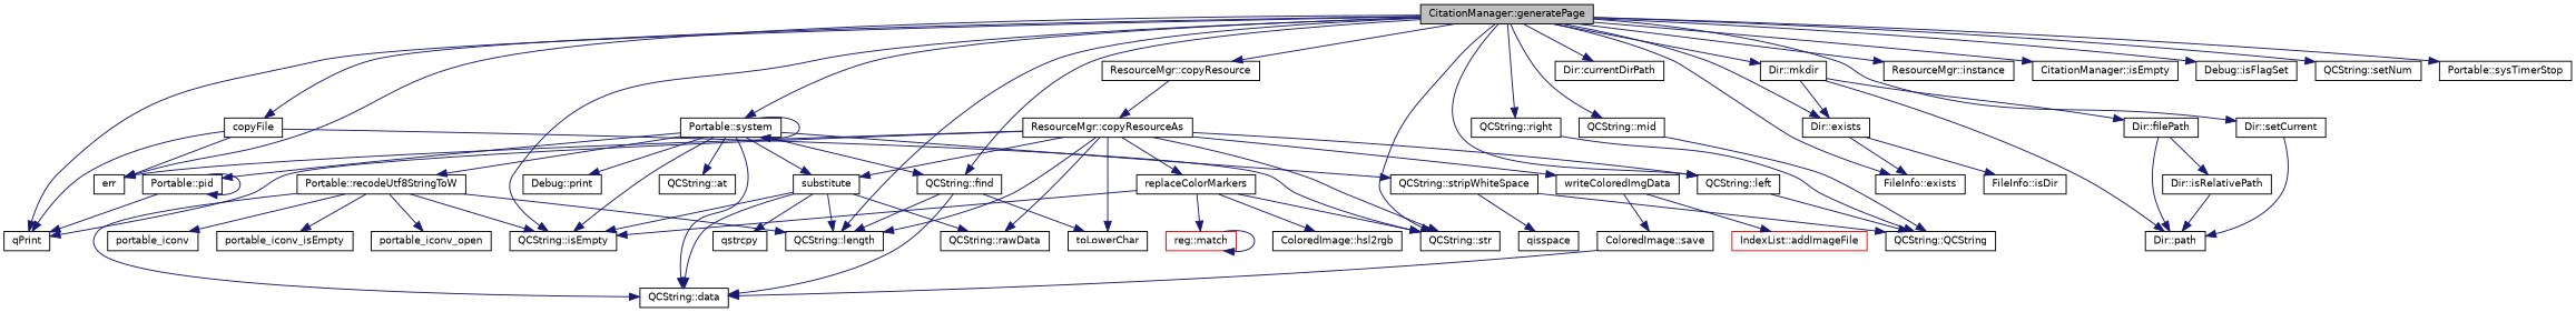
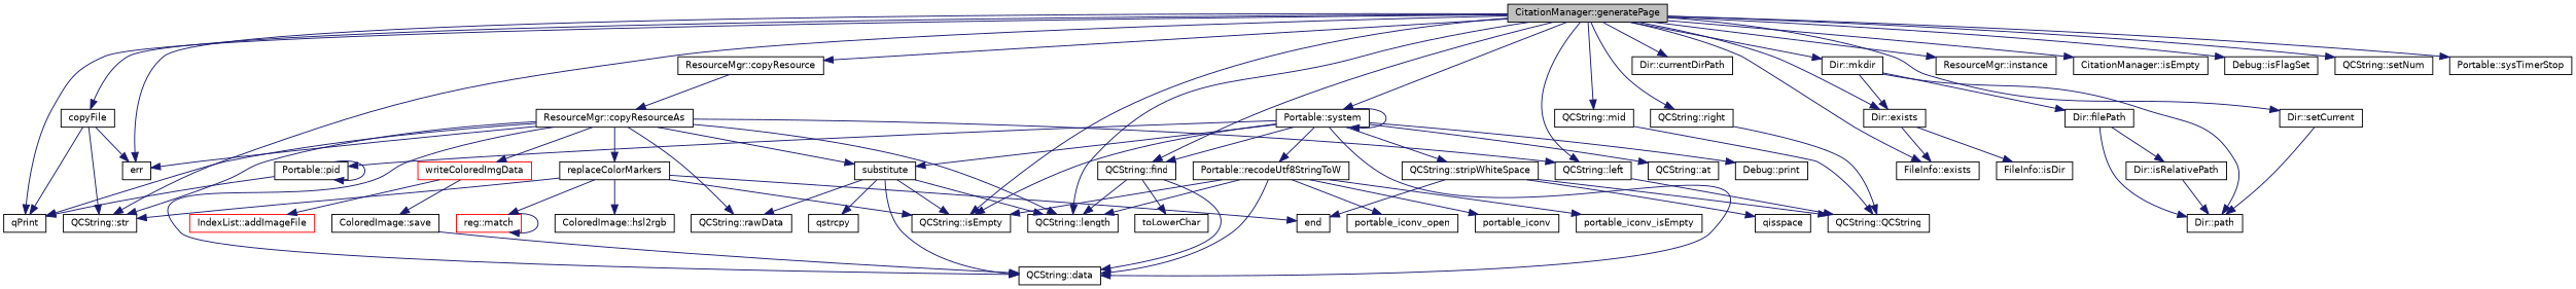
  digraph {
    rankdir=TB
    node [color=black fillcolor=white fontname=Helvetica fontsize=10 shape=record style=filled]
    edge [color=midnightblue fontname=Helvetica fontsize=10 labelfontname=Helvetica labelfontsize=10 style=solid]
    n1 [fillcolor=grey75 fontcolor=black height=0.2 label="CitationManager::generatePage" width=0.4]
    n2 [height=0.2 label=copyFile width=0.4]
    n3 [height=0.2 label=err width=0.4]
    n4 [height=0.2 label=qPrint width=0.4]
    n5 [height=0.2 label="QCString::str" width=0.4]
    n6 [height=0.2 label="ResourceMgr::copyResource" width=0.4]
    n7 [height=0.2 label="QCString::left" width=0.4]
    n8 [height=0.2 label="QCString::length" width=0.4]
    n9 [height=0.2 label="QCString::isEmpty" width=0.4]
    n10 [height=0.2 label="Dir::currentDirPath" width=0.4]
    n11 [height=0.2 label="Dir::exists" width=0.4]
    n12 [height=0.2 label="FileInfo::exists" width=0.4]
    n13 [height=0.2 label="QCString::find" width=0.4]
    n14 [height=0.2 label="ResourceMgr::instance" width=0.4]
    n15 [height=0.2 label="CitationManager::isEmpty" width=0.4]
    n16 [height=0.2 label="Debug::isFlagSet" width=0.4]
    n17 [height=0.2 label="QCString::mid" width=0.4]
    n18 [height=0.2 label="Dir::mkdir" width=0.4]
    n19 [height=0.2 label="QCString::right" width=0.4]
    n20 [height=0.2 label="Dir::setCurrent" width=0.4]
    n21 [height=0.2 label="QCString::setNum" width=0.4]
    n22 [height=0.2 label="Portable::system" width=0.4]
    n23 [height=0.2 label="Portable::sysTimerStop" width=0.4]
    n24 [height=0.2 label="ResourceMgr::copyResourceAs" width=0.4]
    n25 [height=0.2 label="QCString::QCString" width=0.4]
    n26 [height=0.2 label="FileInfo::isDir" width=0.4]
    n27 [height=0.2 label="QCString::data" width=0.4]
    n28 [height=0.2 label=toLowerChar width=0.4]
    n29 [height=0.2 label="Dir::filePath" width=0.4]
    n30 [height=0.2 label="Dir::path" width=0.4]
    n31 [height=0.2 label=substitute width=0.4]
    n32 [height=0.2 label="QCString::at" width=0.4]
    n33 [height=0.2 label="Portable::pid" width=0.4]
    n34 [height=0.2 label="Debug::print" width=0.4]
    n35 [height=0.2 label="Portable::recodeUtf8StringToW" width=0.4]
    n36 [height=0.2 label="QCString::stripWhiteSpace" width=0.4]
    n37 [height=0.2 label="QCString::rawData" width=0.4]
    n38 [height=0.2 label=replaceColorMarkers width=0.4]
-   n39 [height=0.2 label=writeColoredImgData width=0.4]
+   n39 [color=red height=0.2 label=writeColoredImgData width=0.4]
+   n40 [height=0.2 label=end width=0.4]
    n41 [height=0.2 label="ColoredImage::hsl2rgb" width=0.4]
    n42 [color=red height=0.2 label="reg::match" width=0.4]
    n43 [height=0.2 label=qstrcpy width=0.4]
    n44 [color=red height=0.2 label="IndexList::addImageFile" width=0.4]
    n45 [height=0.2 label="ColoredImage::save" width=0.4]
    n46 [height=0.2 label="Dir::isRelativePath" width=0.4]
    n47 [height=0.2 label=portable_iconv width=0.4]
    n48 [height=0.2 label=portable_iconv_isEmpty width=0.4]
    n49 [height=0.2 label=portable_iconv_open width=0.4]
    n50 [height=0.2 label=qisspace width=0.4]
    n1 -> n2
    n1 -> n3
    n1 -> n4
    n1 -> n5
    n1 -> n6
    n1 -> n7
    n1 -> n8
    n1 -> n9
    n1 -> n10
    n1 -> n11
    n1 -> n12
    n1 -> n13
    n1 -> n14
    n1 -> n15
    n1 -> n16
    n1 -> n17
    n1 -> n18
    n1 -> n19
    n1 -> n20
    n1 -> n21
    n1 -> n22
    n1 -> n23
    n2 -> n3
    n2 -> n4
    n2 -> n5
    n6 -> n24
    n7 -> n25
    n11 -> n12
    n11 -> n26
    n13 -> n8
    n13 -> n27
    n13 -> n28
    n17 -> n25
    n18 -> n11
    n18 -> n29
    n18 -> n30
    n19 -> n25
    n20 -> n30
    n22 -> n9
    n22 -> n13
    n22 -> n22
    n22 -> n27
    n22 -> n31
    n22 -> n32
    n22 -> n33
    n22 -> n34
    n22 -> n35
    n22 -> n36
    n24 -> n3
    n24 -> n4
    n24 -> n5
    n24 -> n7
    n24 -> n8
-   n24 -> n28
+   n24 -> n27
    n24 -> n31
    n24 -> n37
    n24 -> n38
    n24 -> n39
    n29 -> n30
    n29 -> n46
    n31 -> n8
    n31 -> n9
    n31 -> n27
    n31 -> n37
    n31 -> n43
    n33 -> n4
    n33 -> n33
    n35 -> n8
    n35 -> n9
    n35 -> n27
    n35 -> n47
    n35 -> n48
    n35 -> n49
    n36 -> n25
+   n36 -> n40
    n36 -> n50
    n38 -> n5
    n38 -> n9
+   n38 -> n40
    n38 -> n41
    n38 -> n42
    n39 -> n44
    n39 -> n45
    n42 -> n42
    n45 -> n27
    n46 -> n30
  }
